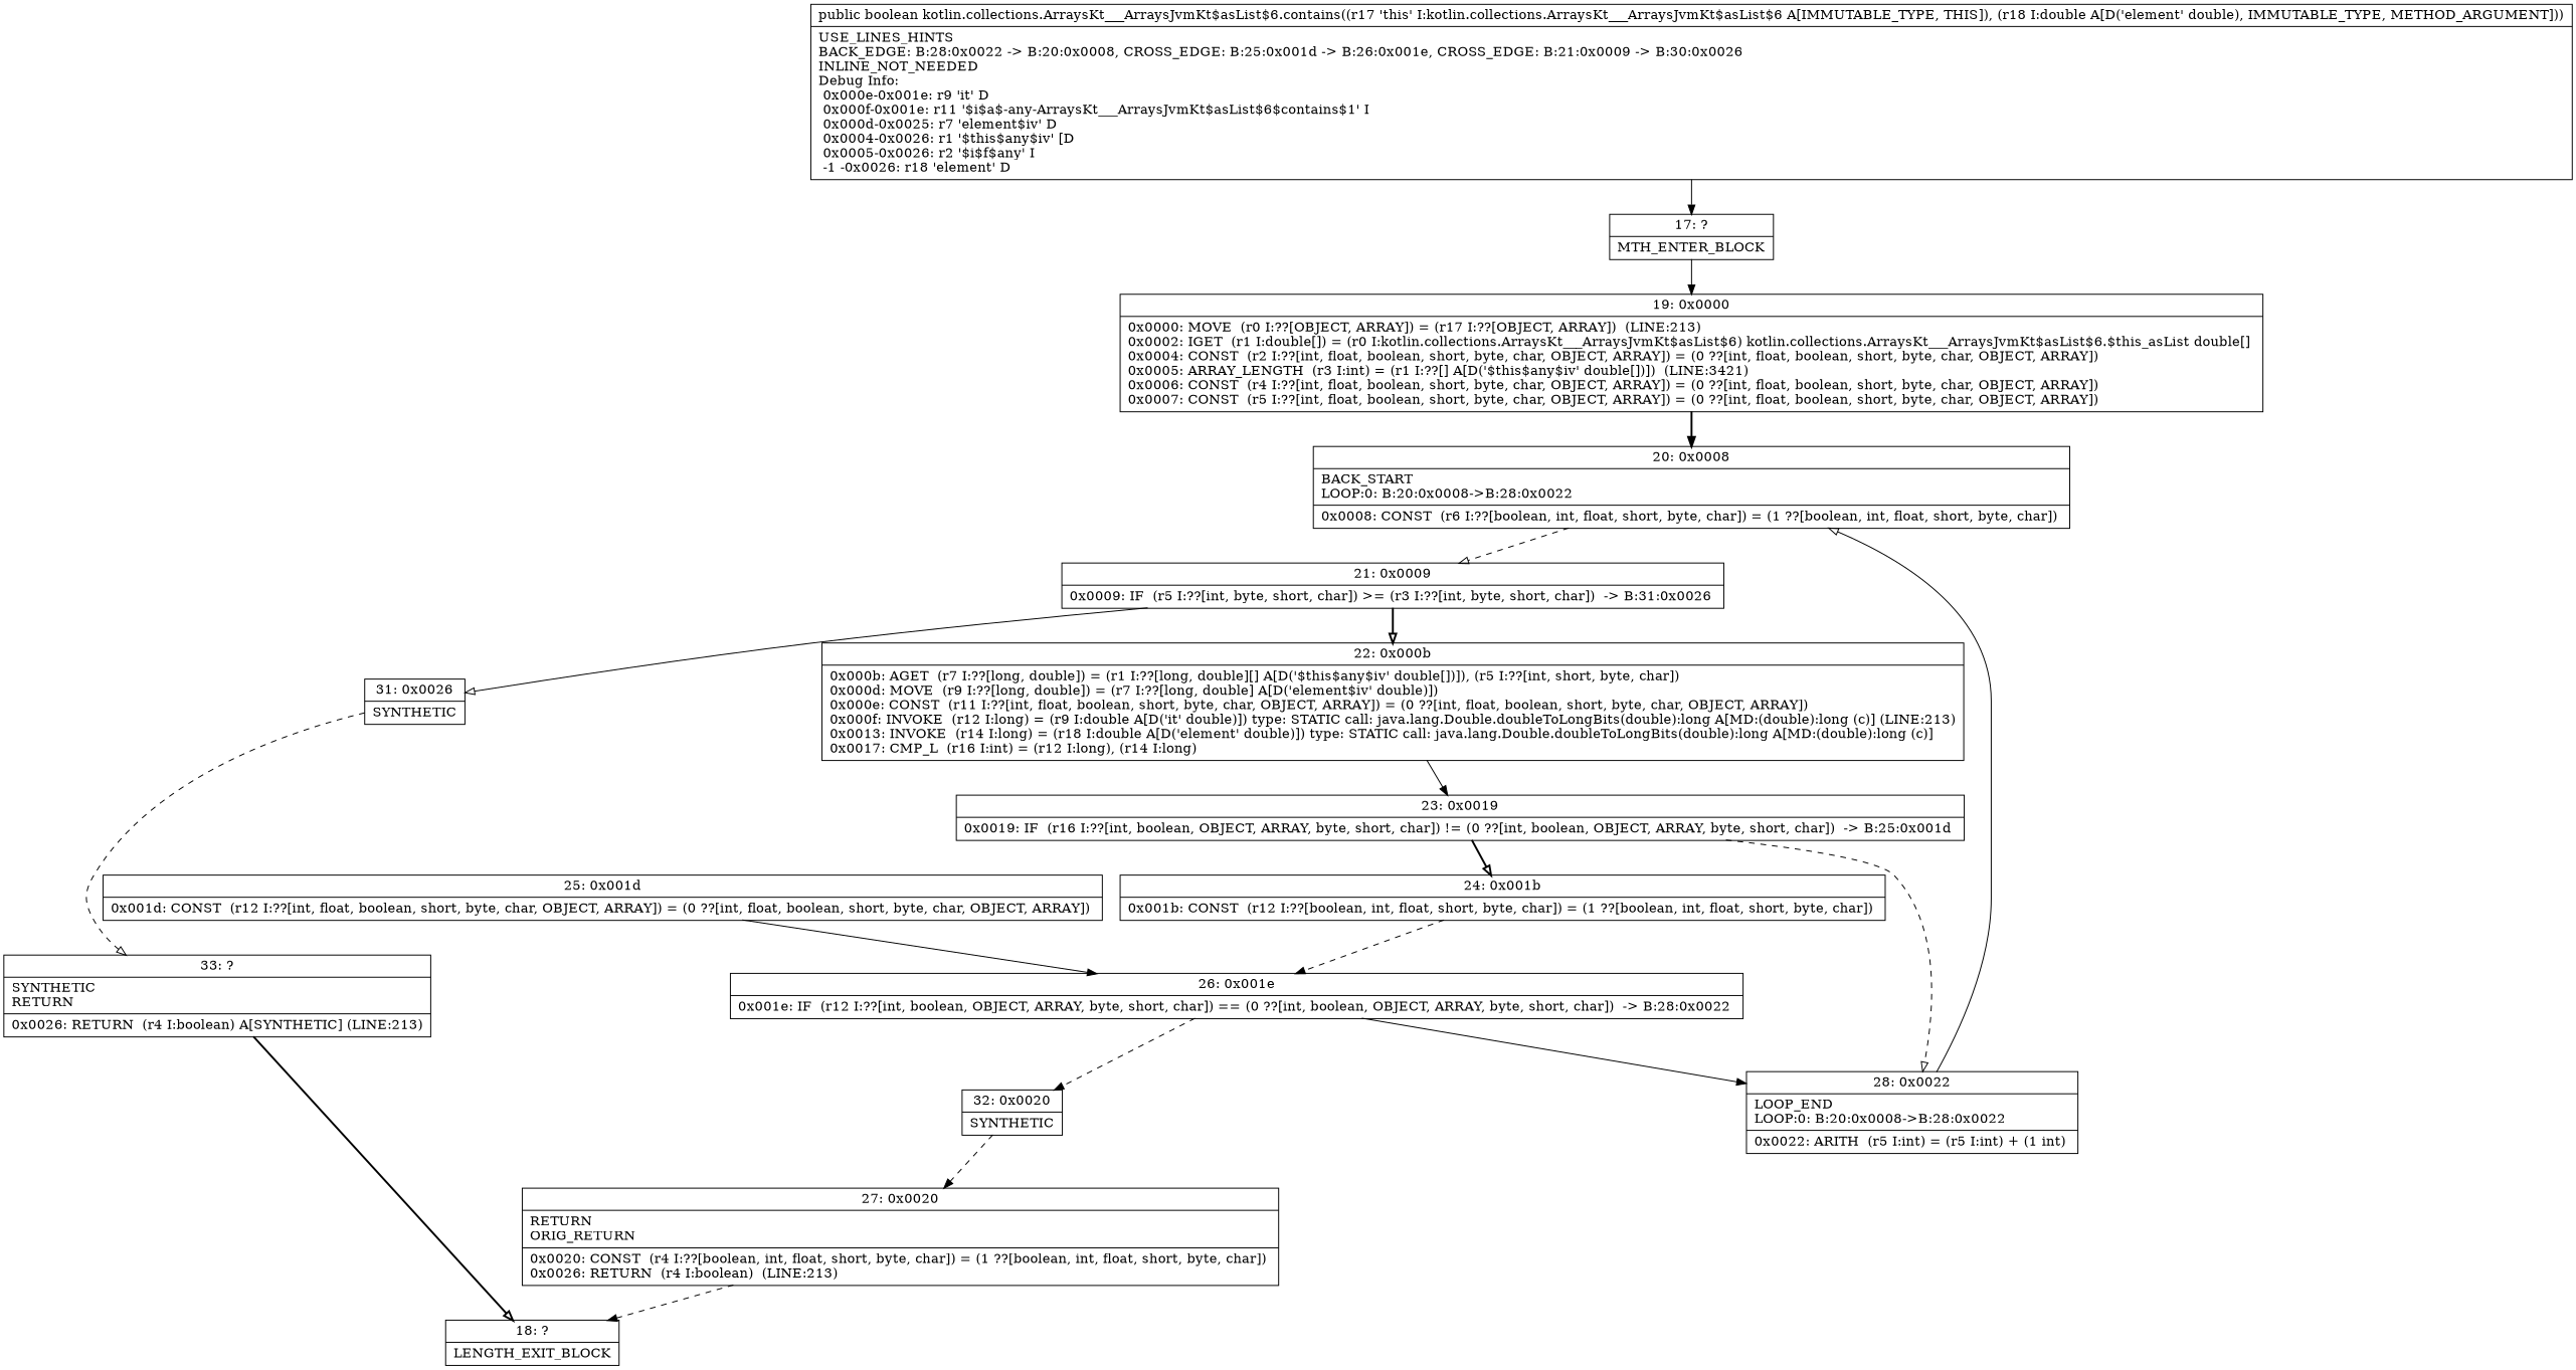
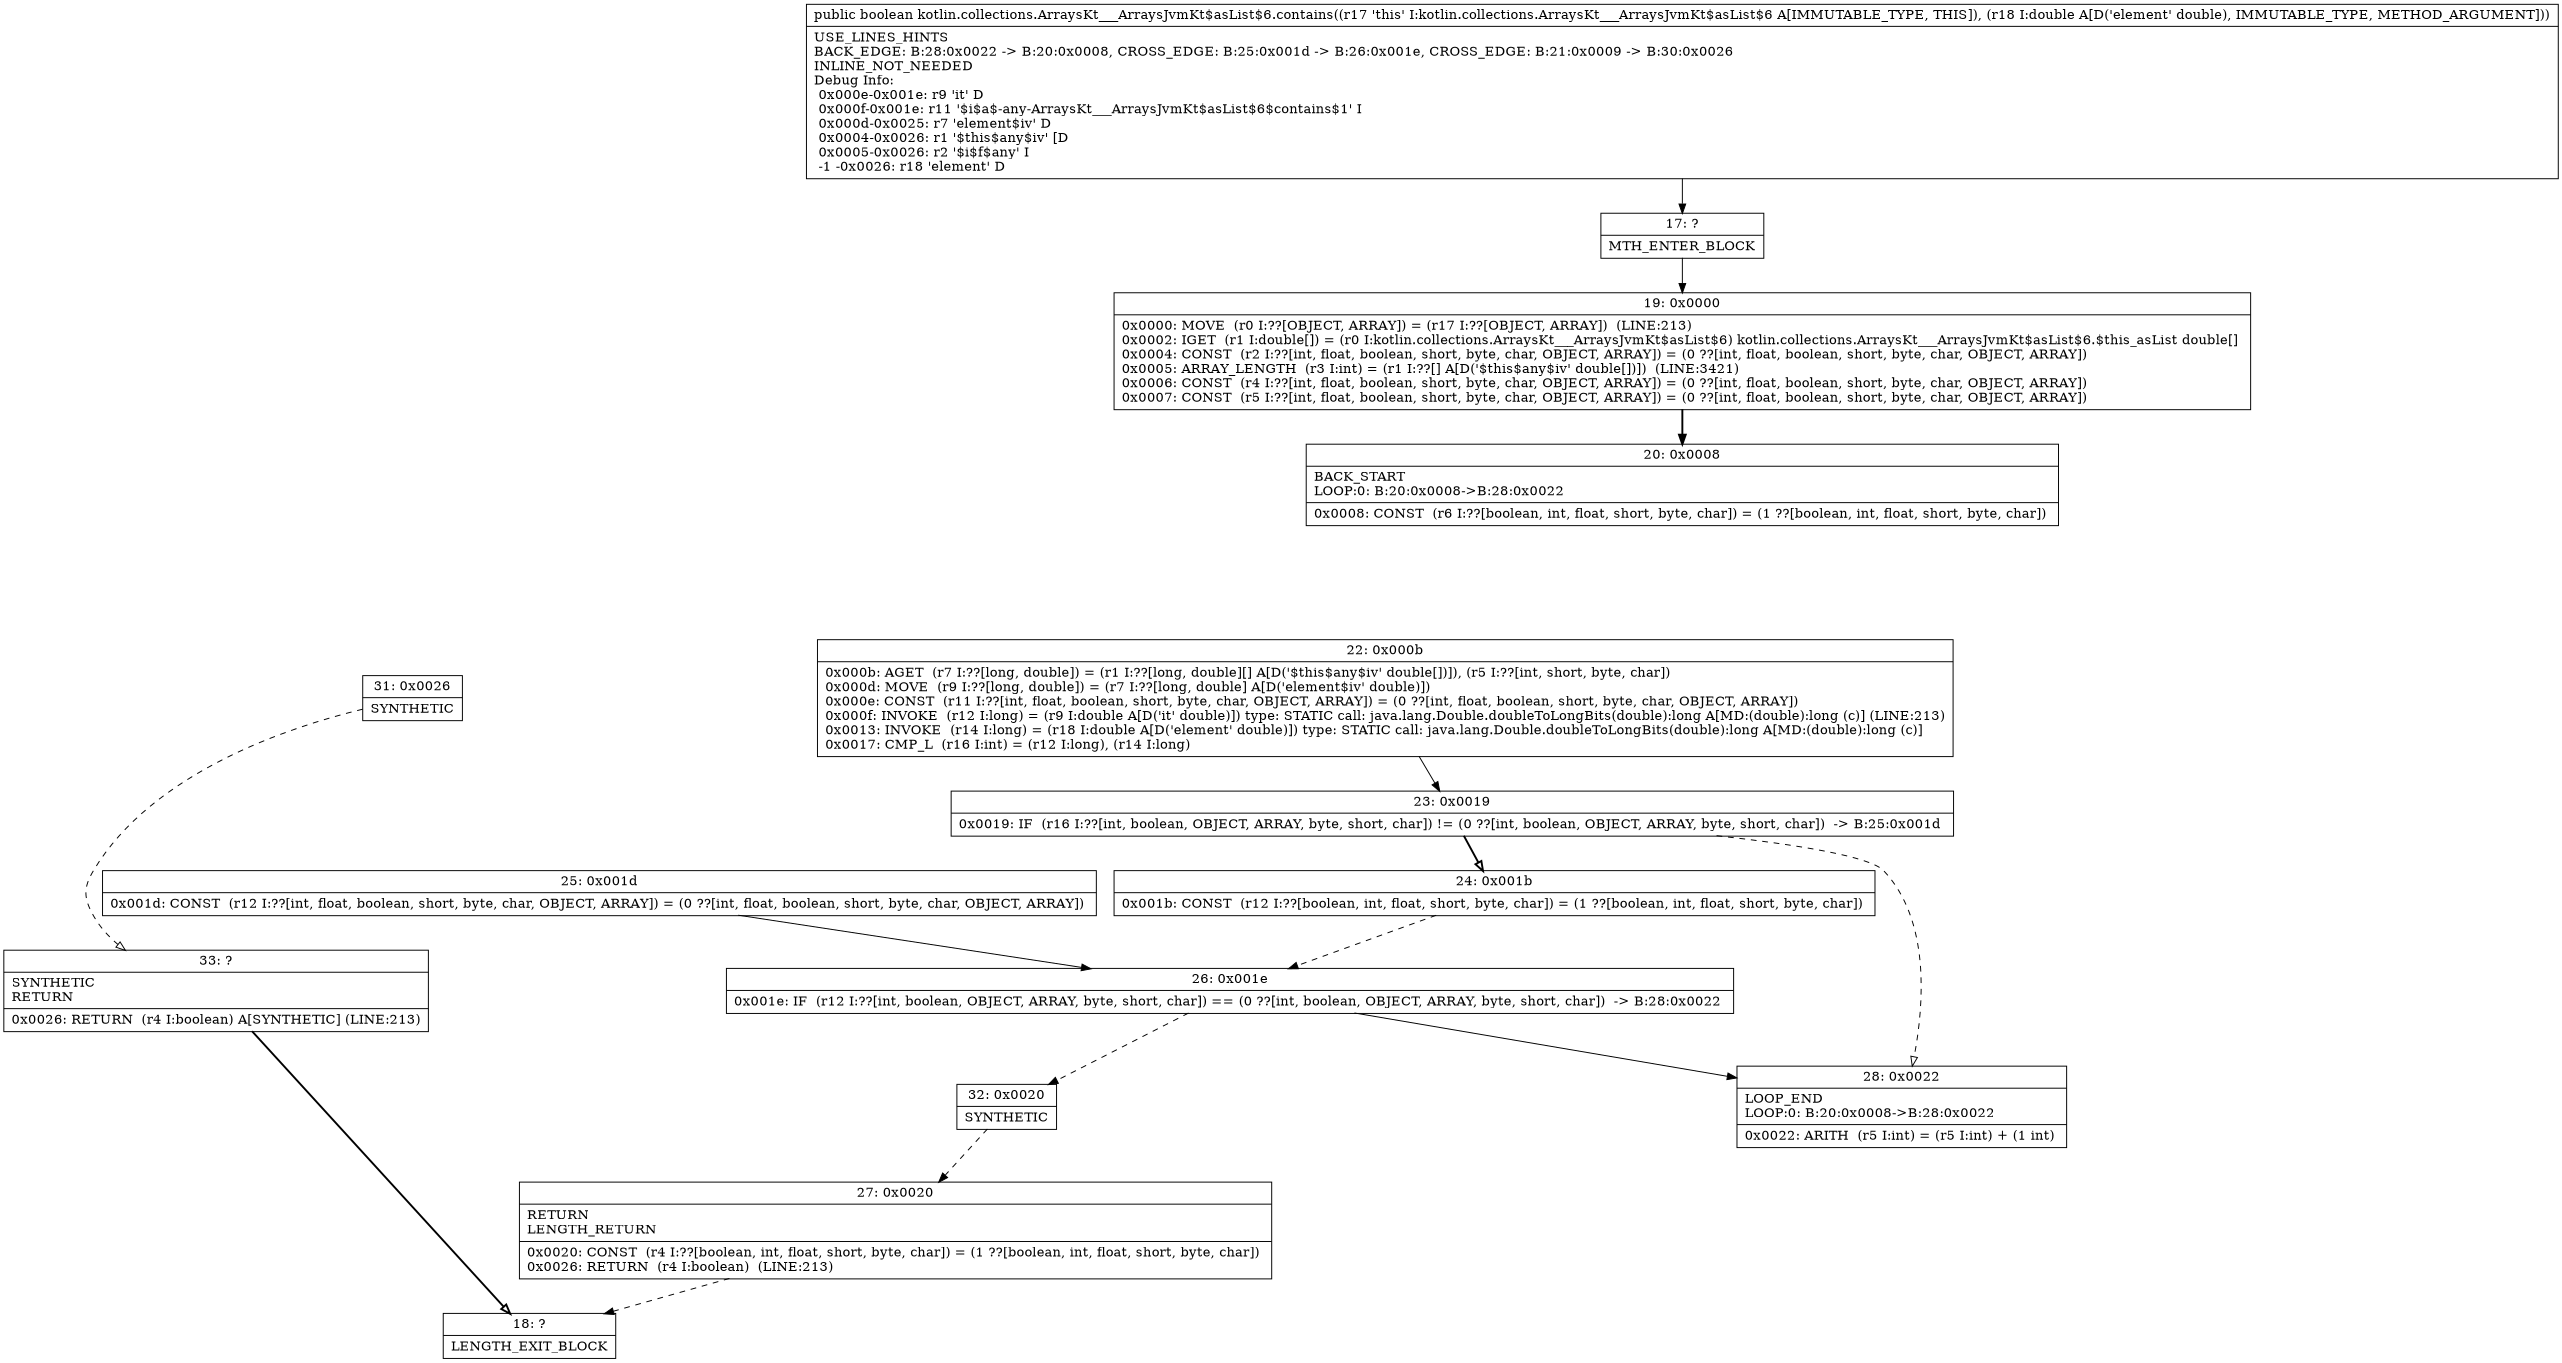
  digraph {
    node [shape=record]
    edge [arrowhead=normal style=solid]
    n1 [label="{17\:\ ?|MTH_ENTER_BLOCK\l}"]
    n2 [label="{19\:\ 0x0000|0x0000: MOVE  (r0 I:??[OBJECT, ARRAY]) = (r17 I:??[OBJECT, ARRAY])  (LINE:213)\l0x0002: IGET  (r1 I:double[]) = (r0 I:kotlin.collections.ArraysKt___ArraysJvmKt$asList$6) kotlin.collections.ArraysKt___ArraysJvmKt$asList$6.$this_asList double[] \l0x0004: CONST  (r2 I:??[int, float, boolean, short, byte, char, OBJECT, ARRAY]) = (0 ??[int, float, boolean, short, byte, char, OBJECT, ARRAY]) \l0x0005: ARRAY_LENGTH  (r3 I:int) = (r1 I:??[] A[D('$this$any$iv' double[])])  (LINE:3421)\l0x0006: CONST  (r4 I:??[int, float, boolean, short, byte, char, OBJECT, ARRAY]) = (0 ??[int, float, boolean, short, byte, char, OBJECT, ARRAY]) \l0x0007: CONST  (r5 I:??[int, float, boolean, short, byte, char, OBJECT, ARRAY]) = (0 ??[int, float, boolean, short, byte, char, OBJECT, ARRAY]) \l}"]
    n3 [label="{20\:\ 0x0008|BACK_START\lLOOP:0: B:20:0x0008\-\>B:28:0x0022\l|0x0008: CONST  (r6 I:??[boolean, int, float, short, byte, char]) = (1 ??[boolean, int, float, short, byte, char]) \l}"]
-   n4 [label="{21\:\ 0x0009|0x0009: IF  (r5 I:??[int, byte, short, char]) \>= (r3 I:??[int, byte, short, char])  \-\> B:31:0x0026 \l}"]
    n5 [label="{22\:\ 0x000b|0x000b: AGET  (r7 I:??[long, double]) = (r1 I:??[long, double][] A[D('$this$any$iv' double[])]), (r5 I:??[int, short, byte, char]) \l0x000d: MOVE  (r9 I:??[long, double]) = (r7 I:??[long, double] A[D('element$iv' double)]) \l0x000e: CONST  (r11 I:??[int, float, boolean, short, byte, char, OBJECT, ARRAY]) = (0 ??[int, float, boolean, short, byte, char, OBJECT, ARRAY]) \l0x000f: INVOKE  (r12 I:long) = (r9 I:double A[D('it' double)]) type: STATIC call: java.lang.Double.doubleToLongBits(double):long A[MD:(double):long (c)] (LINE:213)\l0x0013: INVOKE  (r14 I:long) = (r18 I:double A[D('element' double)]) type: STATIC call: java.lang.Double.doubleToLongBits(double):long A[MD:(double):long (c)]\l0x0017: CMP_L  (r16 I:int) = (r12 I:long), (r14 I:long) \l}"]
    n6 [label="{31\:\ 0x0026|SYNTHETIC\l}"]
    n7 [label="{23\:\ 0x0019|0x0019: IF  (r16 I:??[int, boolean, OBJECT, ARRAY, byte, short, char]) != (0 ??[int, boolean, OBJECT, ARRAY, byte, short, char])  \-\> B:25:0x001d \l}"]
    n8 [label="{33\:\ ?|SYNTHETIC\lRETURN\l|0x0026: RETURN  (r4 I:boolean) A[SYNTHETIC] (LINE:213)\l}"]
    n9 [label="{24\:\ 0x001b|0x001b: CONST  (r12 I:??[boolean, int, float, short, byte, char]) = (1 ??[boolean, int, float, short, byte, char]) \l}"]
    n10 [label="{28\:\ 0x0022|LOOP_END\lLOOP:0: B:20:0x0008\-\>B:28:0x0022\l|0x0022: ARITH  (r5 I:int) = (r5 I:int) + (1 int) \l}"]
    n11 [label="{26\:\ 0x001e|0x001e: IF  (r12 I:??[int, boolean, OBJECT, ARRAY, byte, short, char]) == (0 ??[int, boolean, OBJECT, ARRAY, byte, short, char])  \-\> B:28:0x0022 \l}"]
    n12 [label="{25\:\ 0x001d|0x001d: CONST  (r12 I:??[int, float, boolean, short, byte, char, OBJECT, ARRAY]) = (0 ??[int, float, boolean, short, byte, char, OBJECT, ARRAY]) \l}"]
    n13 [label="{32\:\ 0x0020|SYNTHETIC\l}"]
-   n14 [label="{27\:\ 0x0020|RETURN\lORIG_RETURN\l|0x0020: CONST  (r4 I:??[boolean, int, float, short, byte, char]) = (1 ??[boolean, int, float, short, byte, char]) \l0x0026: RETURN  (r4 I:boolean)  (LINE:213)\l}"]
+   n14 [label="{27\:\ 0x0020|RETURN\lLENGTH_RETURN\l|0x0020: CONST  (r4 I:??[boolean, int, float, short, byte, char]) = (1 ??[boolean, int, float, short, byte, char]) \l0x0026: RETURN  (r4 I:boolean)  (LINE:213)\l}"]
    n15 [label="{18\:\ ?|LENGTH_EXIT_BLOCK\l}"]
    n16 [label="{public boolean kotlin.collections.ArraysKt___ArraysJvmKt$asList$6.contains((r17 'this' I:kotlin.collections.ArraysKt___ArraysJvmKt$asList$6 A[IMMUTABLE_TYPE, THIS]), (r18 I:double A[D('element' double), IMMUTABLE_TYPE, METHOD_ARGUMENT]))  | USE_LINES_HINTS\lBACK_EDGE: B:28:0x0022 \-\> B:20:0x0008, CROSS_EDGE: B:25:0x001d \-\> B:26:0x001e, CROSS_EDGE: B:21:0x0009 \-\> B:30:0x0026\lINLINE_NOT_NEEDED\lDebug Info:\l  0x000e\-0x001e: r9 'it' D\l  0x000f\-0x001e: r11 '$i$a$\-any\-ArraysKt___ArraysJvmKt$asList$6$contains$1' I\l  0x000d\-0x0025: r7 'element$iv' D\l  0x0004\-0x0026: r1 '$this$any$iv' [D\l  0x0005\-0x0026: r2 '$i$f$any' I\l  \-1 \-0x0026: r18 'element' D\l}"]
    n1 -> n2
    n2 -> n3 [style=bold]
-   n3 -> n4 [arrowhead=onormal style=dashed]
-   n4 -> n5 [arrowhead=onormal style=bold]
-   n4 -> n6 [arrowhead=onormal]
    n5 -> n7
    n6 -> n8 [arrowhead=onormal style=dashed]
    n7 -> n9 [arrowhead=onormal style=bold]
    n7 -> n10 [arrowhead=onormal style=dashed]
    n8 -> n15 [arrowhead=onormal style=bold]
    n9 -> n11 [style=dashed]
-   n10 -> n3 [arrowhead=onormal]
    n11 -> n10
    n11 -> n13 [style=dashed]
    n12 -> n11
    n13 -> n14 [style=dashed]
    n14 -> n15 [style=dashed]
    n16 -> n1
  }
